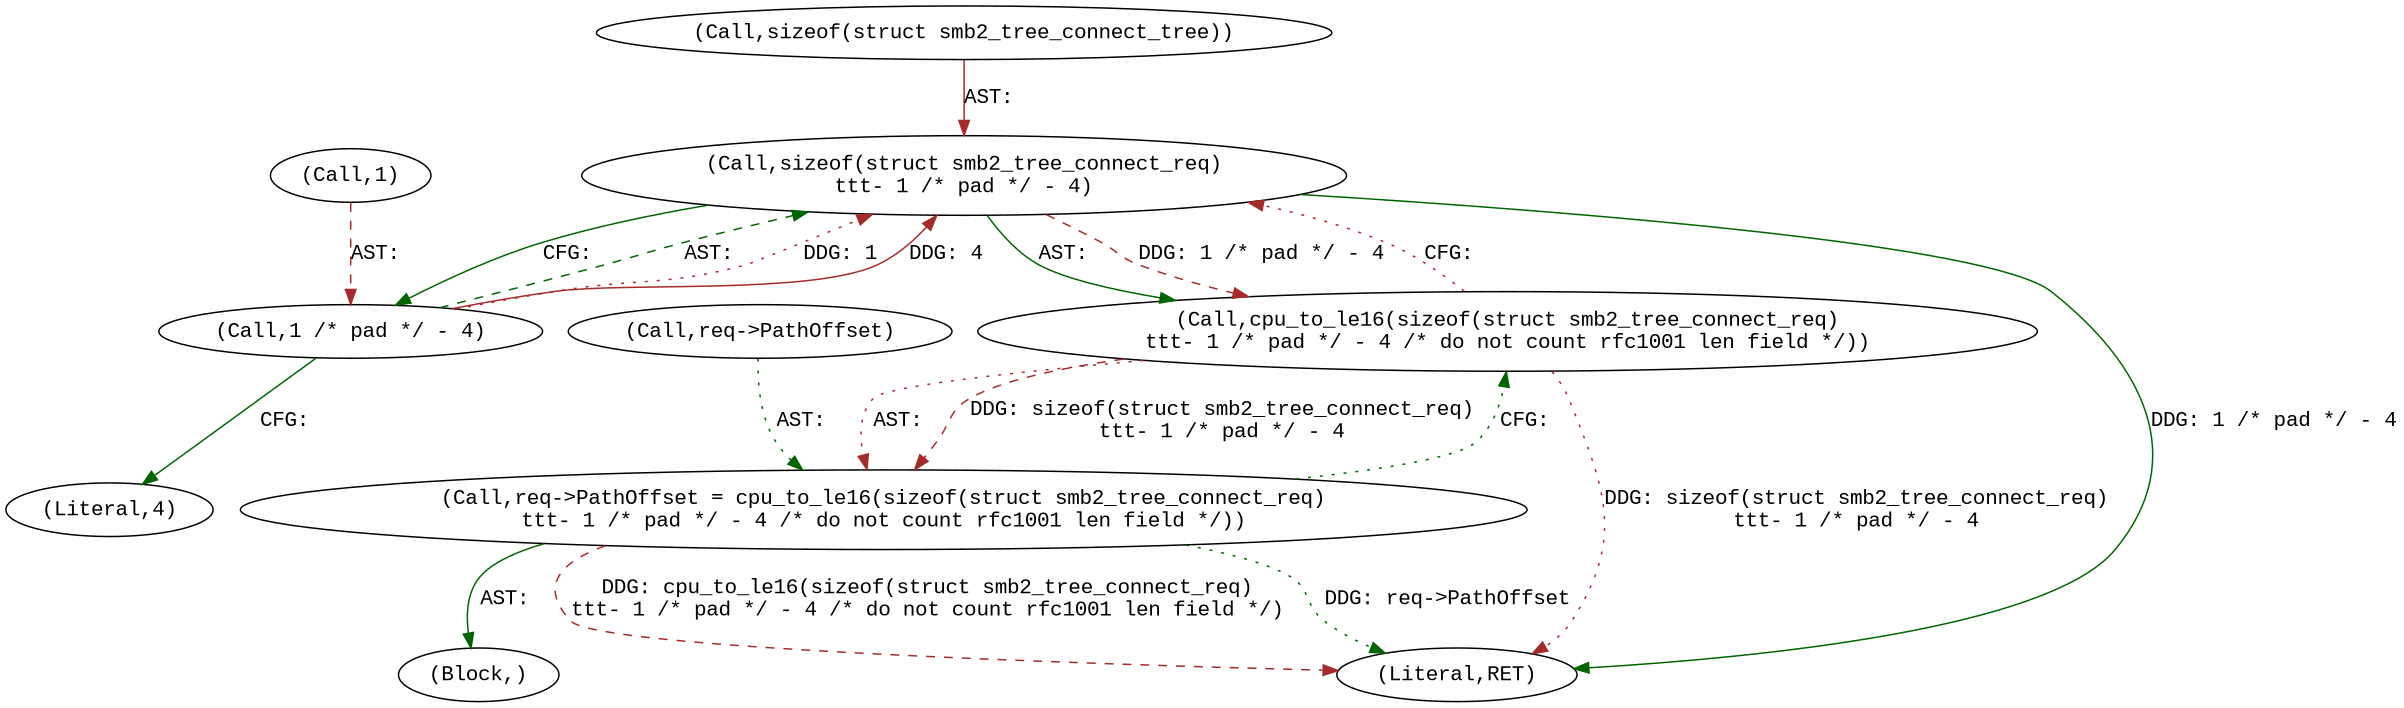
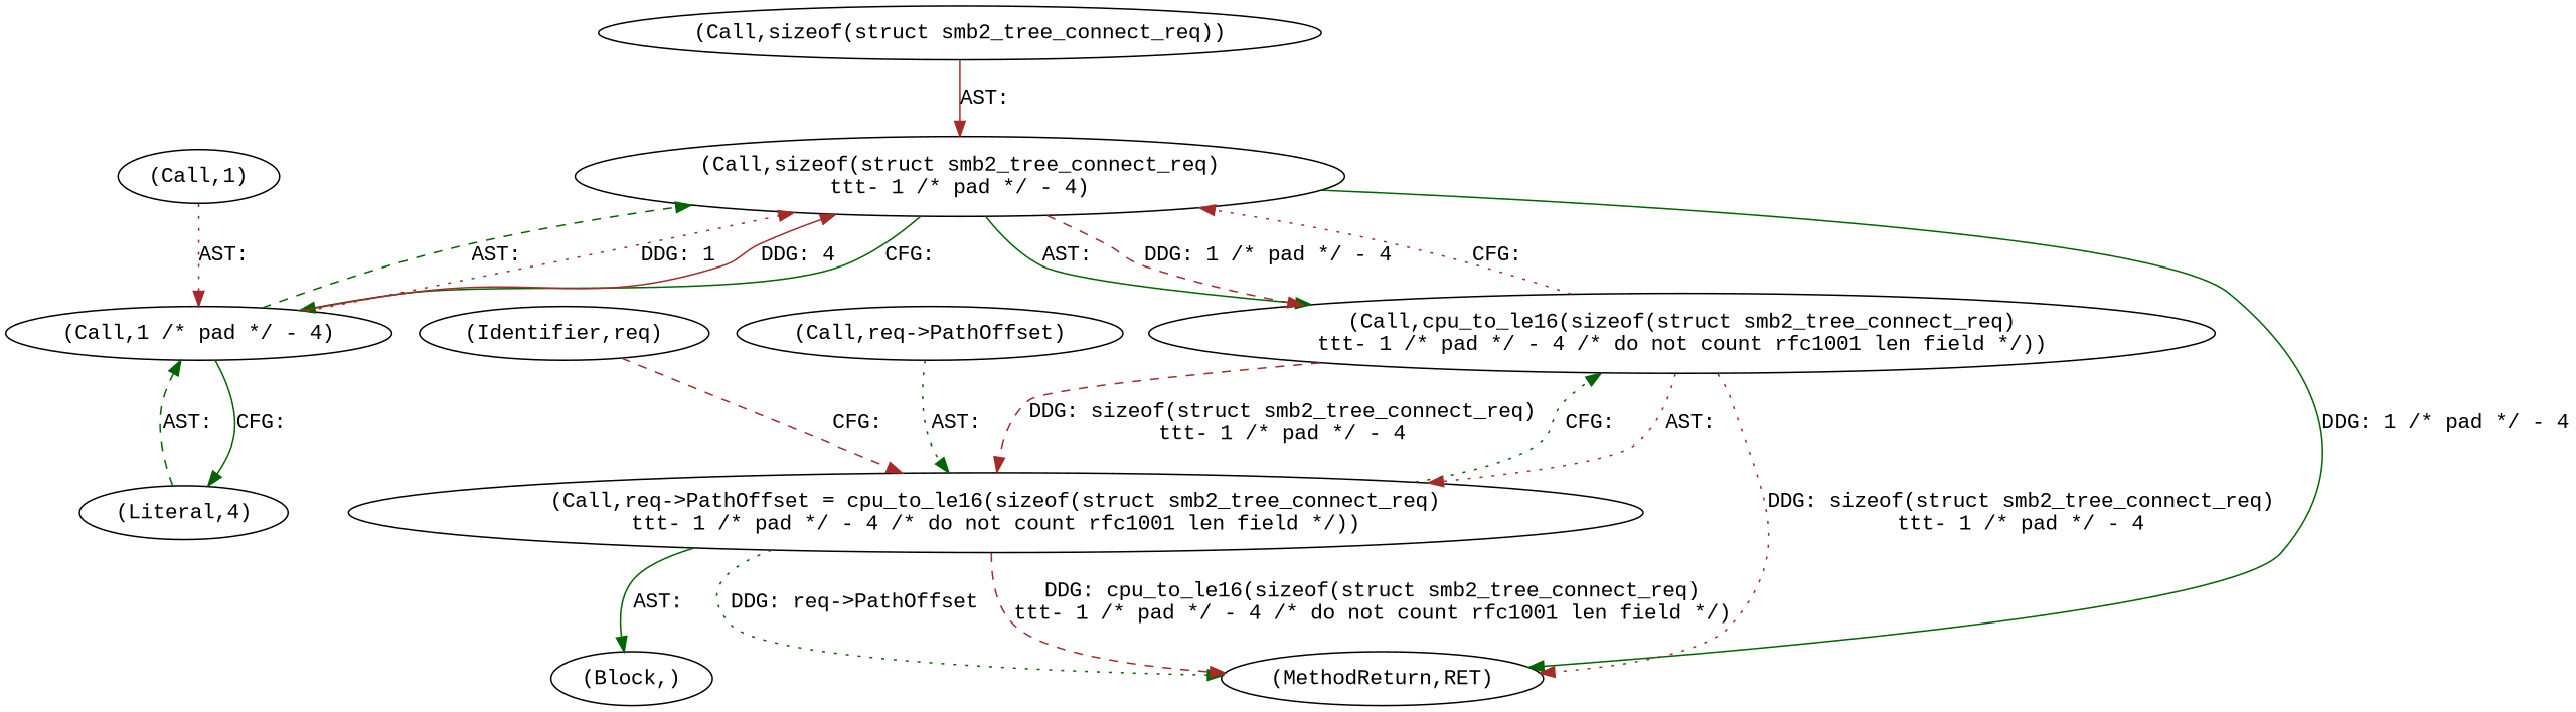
  digraph {
    fontname="Liberation Mono"
    node [fontname="Liberation Mono"]
    edge [color=brown fontname="Liberation Mono" style=solid]
    n1 [label="(Call,sizeof(struct smb2_tree_connect_req)\n\t\t\t- 1 /* pad */ - 4)"]
    n2 [label="(Call,1 /* pad */ - 4)"]
    n3 [label="(Call,cpu_to_le16(sizeof(struct smb2_tree_connect_req)\n\t\t\t- 1 /* pad */ - 4 /* do not count rfc1001 len field */))"]
-   n4 [label="(Literal,RET)"]
+   n4 [label="(MethodReturn,RET)"]
    n5 [label="(Literal,4)"]
    n6 [label="(Call,req->PathOffset = cpu_to_le16(sizeof(struct smb2_tree_connect_req)\n\t\t\t- 1 /* pad */ - 4 /* do not count rfc1001 len field */))"]
    n7 [label="(Block,)"]
    n8 [label="(Call,1)"]
-   n10 [label="(Call,sizeof(struct smb2_tree_connect_tree))"]
+   n9 [label="(Identifier,req)"]
+   n10 [label="(Call,sizeof(struct smb2_tree_connect_req))"]
    n11 [label="(Call,req->PathOffset)"]
    n1 -> n2 [color=darkgreen label="CFG: "]
    n1 -> n3 [color=darkgreen label="AST: "]
    n1 -> n3 [label="DDG: 1 /* pad */ - 4" style=dashed]
    n1 -> n4 [color=darkgreen label="DDG: 1 /* pad */ - 4"]
    n2 -> n1 [color=darkgreen label="AST: " style=dashed]
    n2 -> n1 [label="DDG: 1" style=dotted]
    n2 -> n1 [label="DDG: 4"]
    n2 -> n5 [color=darkgreen label="CFG: "]
    n3 -> n1 [label="CFG: " style=dotted]
    n3 -> n4 [label="DDG: sizeof(struct smb2_tree_connect_req)\n\t\t\t- 1 /* pad */ - 4" style=dotted]
    n3 -> n6 [label="AST: " style=dotted]
    n3 -> n6 [label="DDG: sizeof(struct smb2_tree_connect_req)\n\t\t\t- 1 /* pad */ - 4" style=dashed]
+   n5 -> n2 [color=darkgreen label="AST: " style=dashed]
    n6 -> n3 [color=darkgreen label="CFG: " style=dotted]
    n6 -> n4 [color=darkgreen label="DDG: req->PathOffset" style=dotted]
    n6 -> n4 [label="DDG: cpu_to_le16(sizeof(struct smb2_tree_connect_req)\n\t\t\t- 1 /* pad */ - 4 /* do not count rfc1001 len field */)" style=dashed]
    n6 -> n7 [color=darkgreen label="AST: "]
-   n8 -> n2 [label="AST: " style=dashed]
+   n8 -> n2 [label="AST: " style=dotted]
+   n9 -> n6 [label="CFG: " style=dashed]
    n10 -> n1 [label="AST: "]
    n11 -> n6 [color=darkgreen label="AST: " style=dotted]
  }
